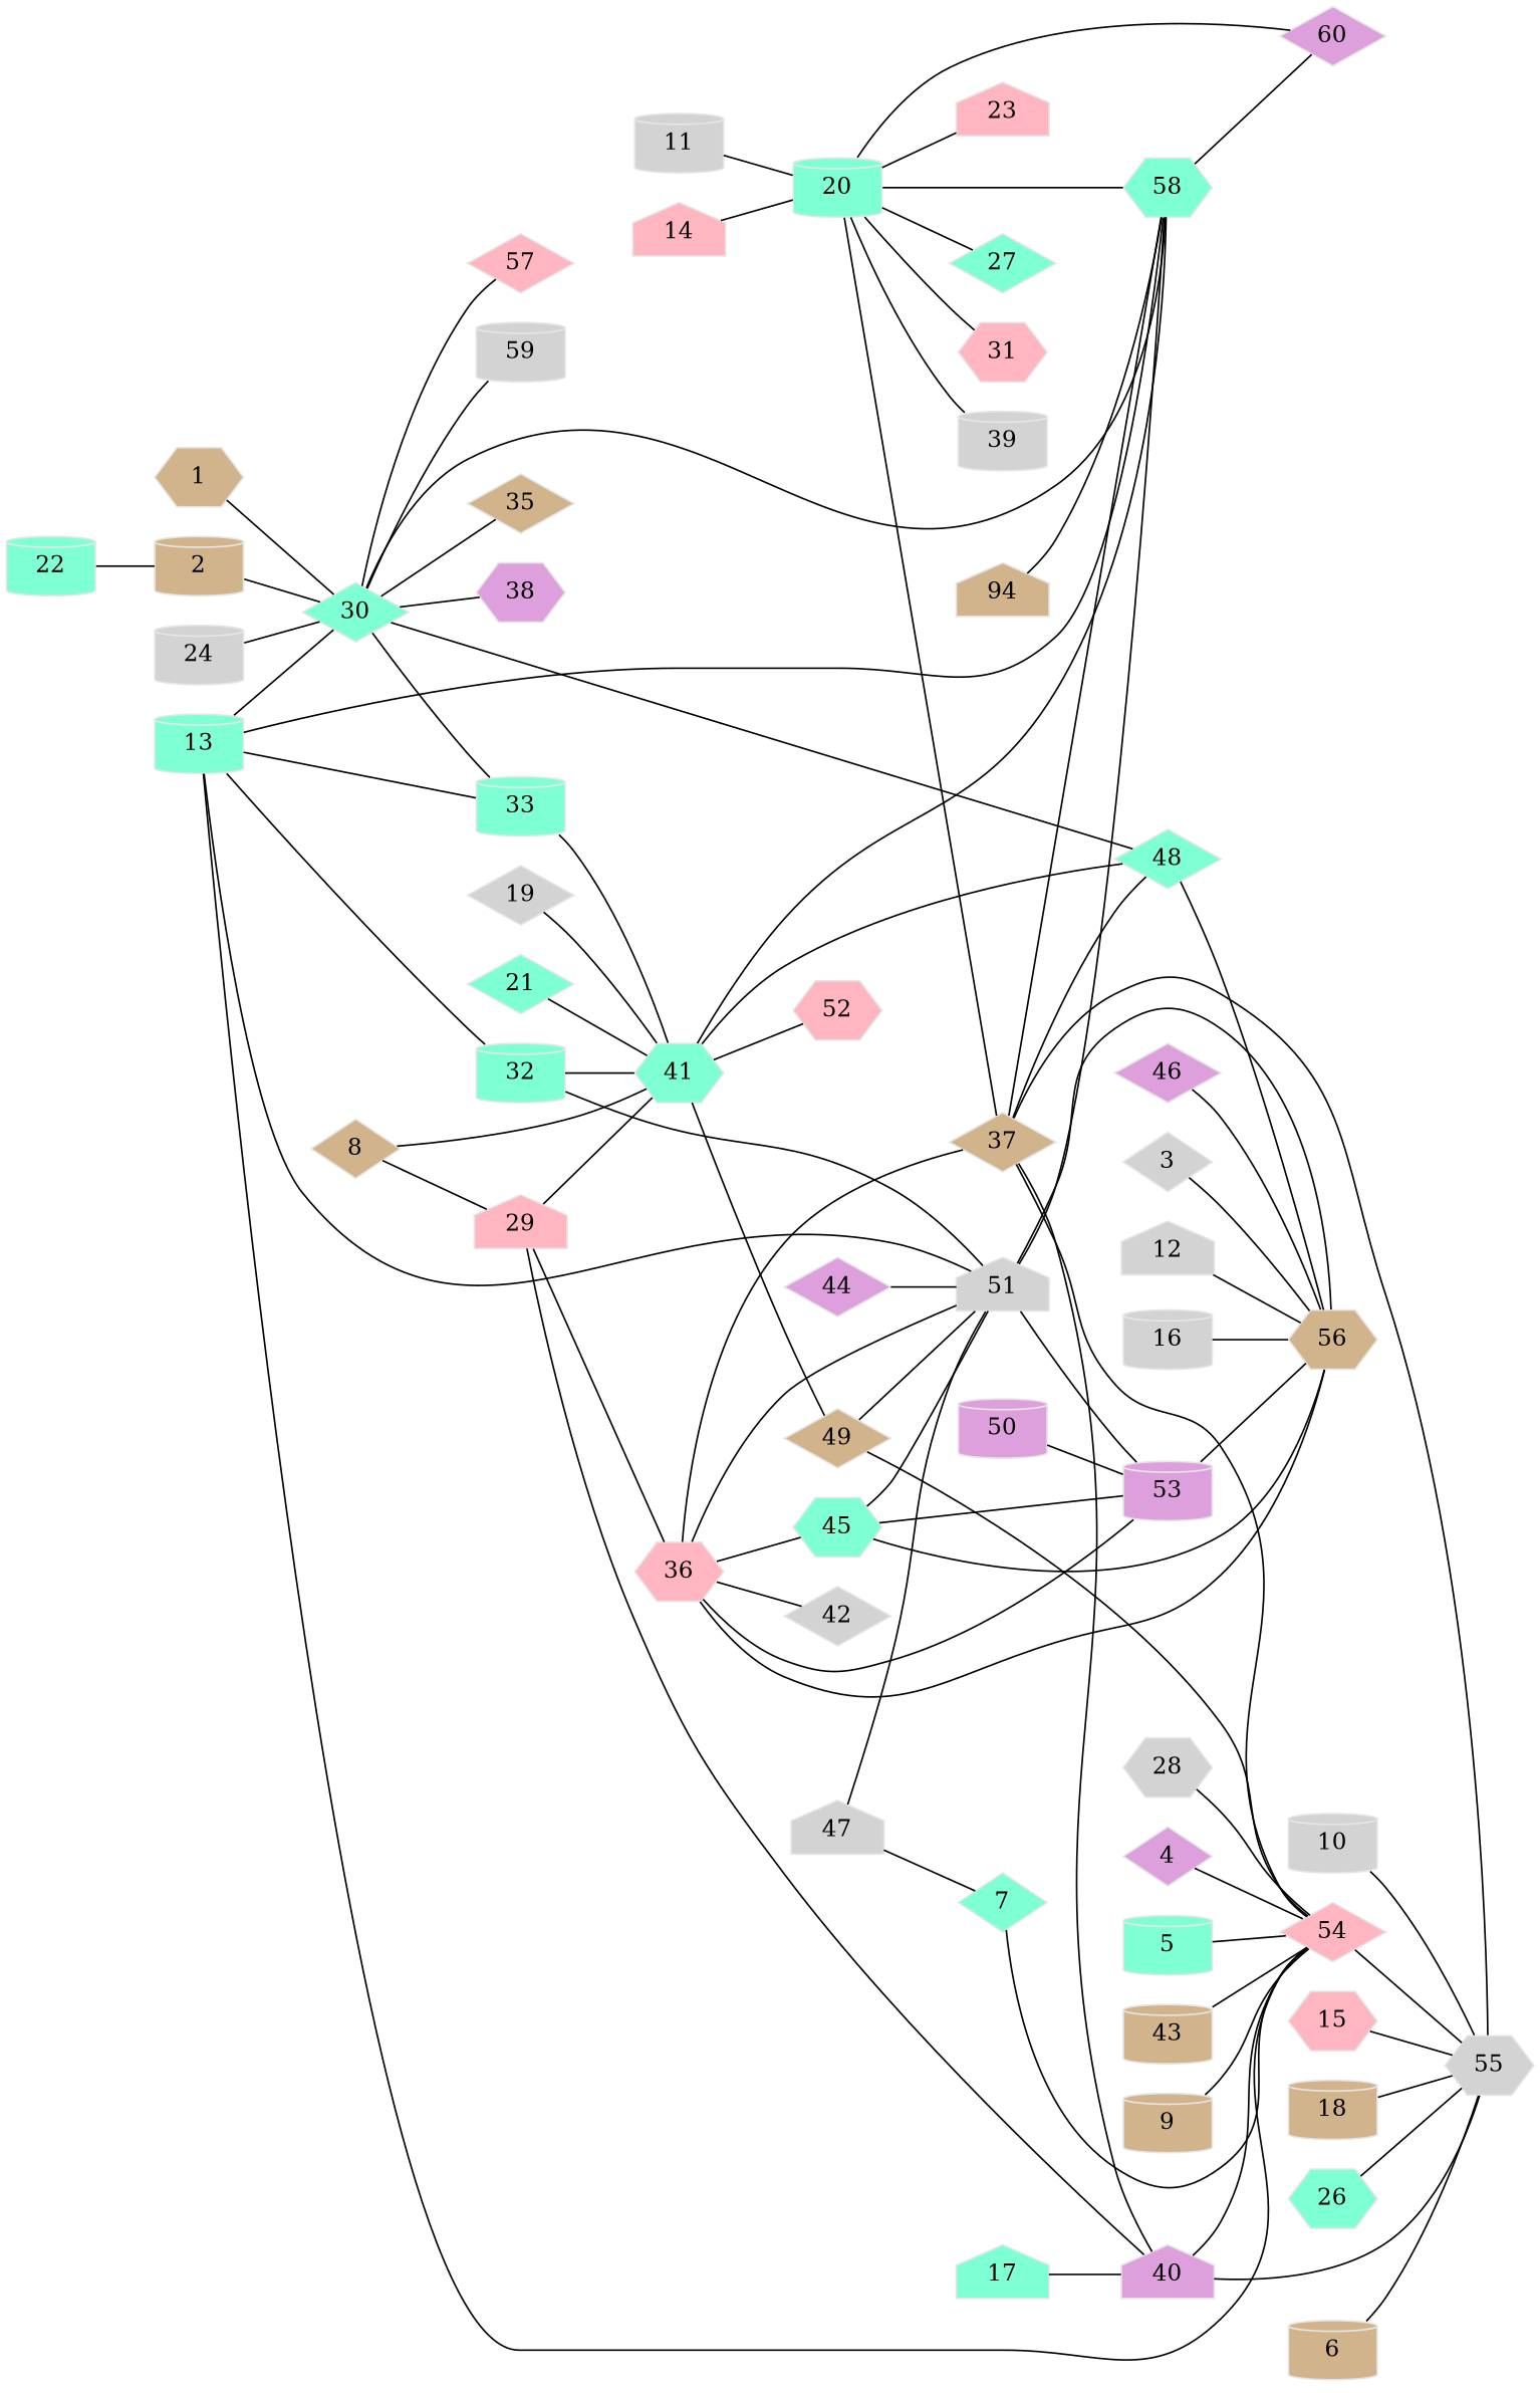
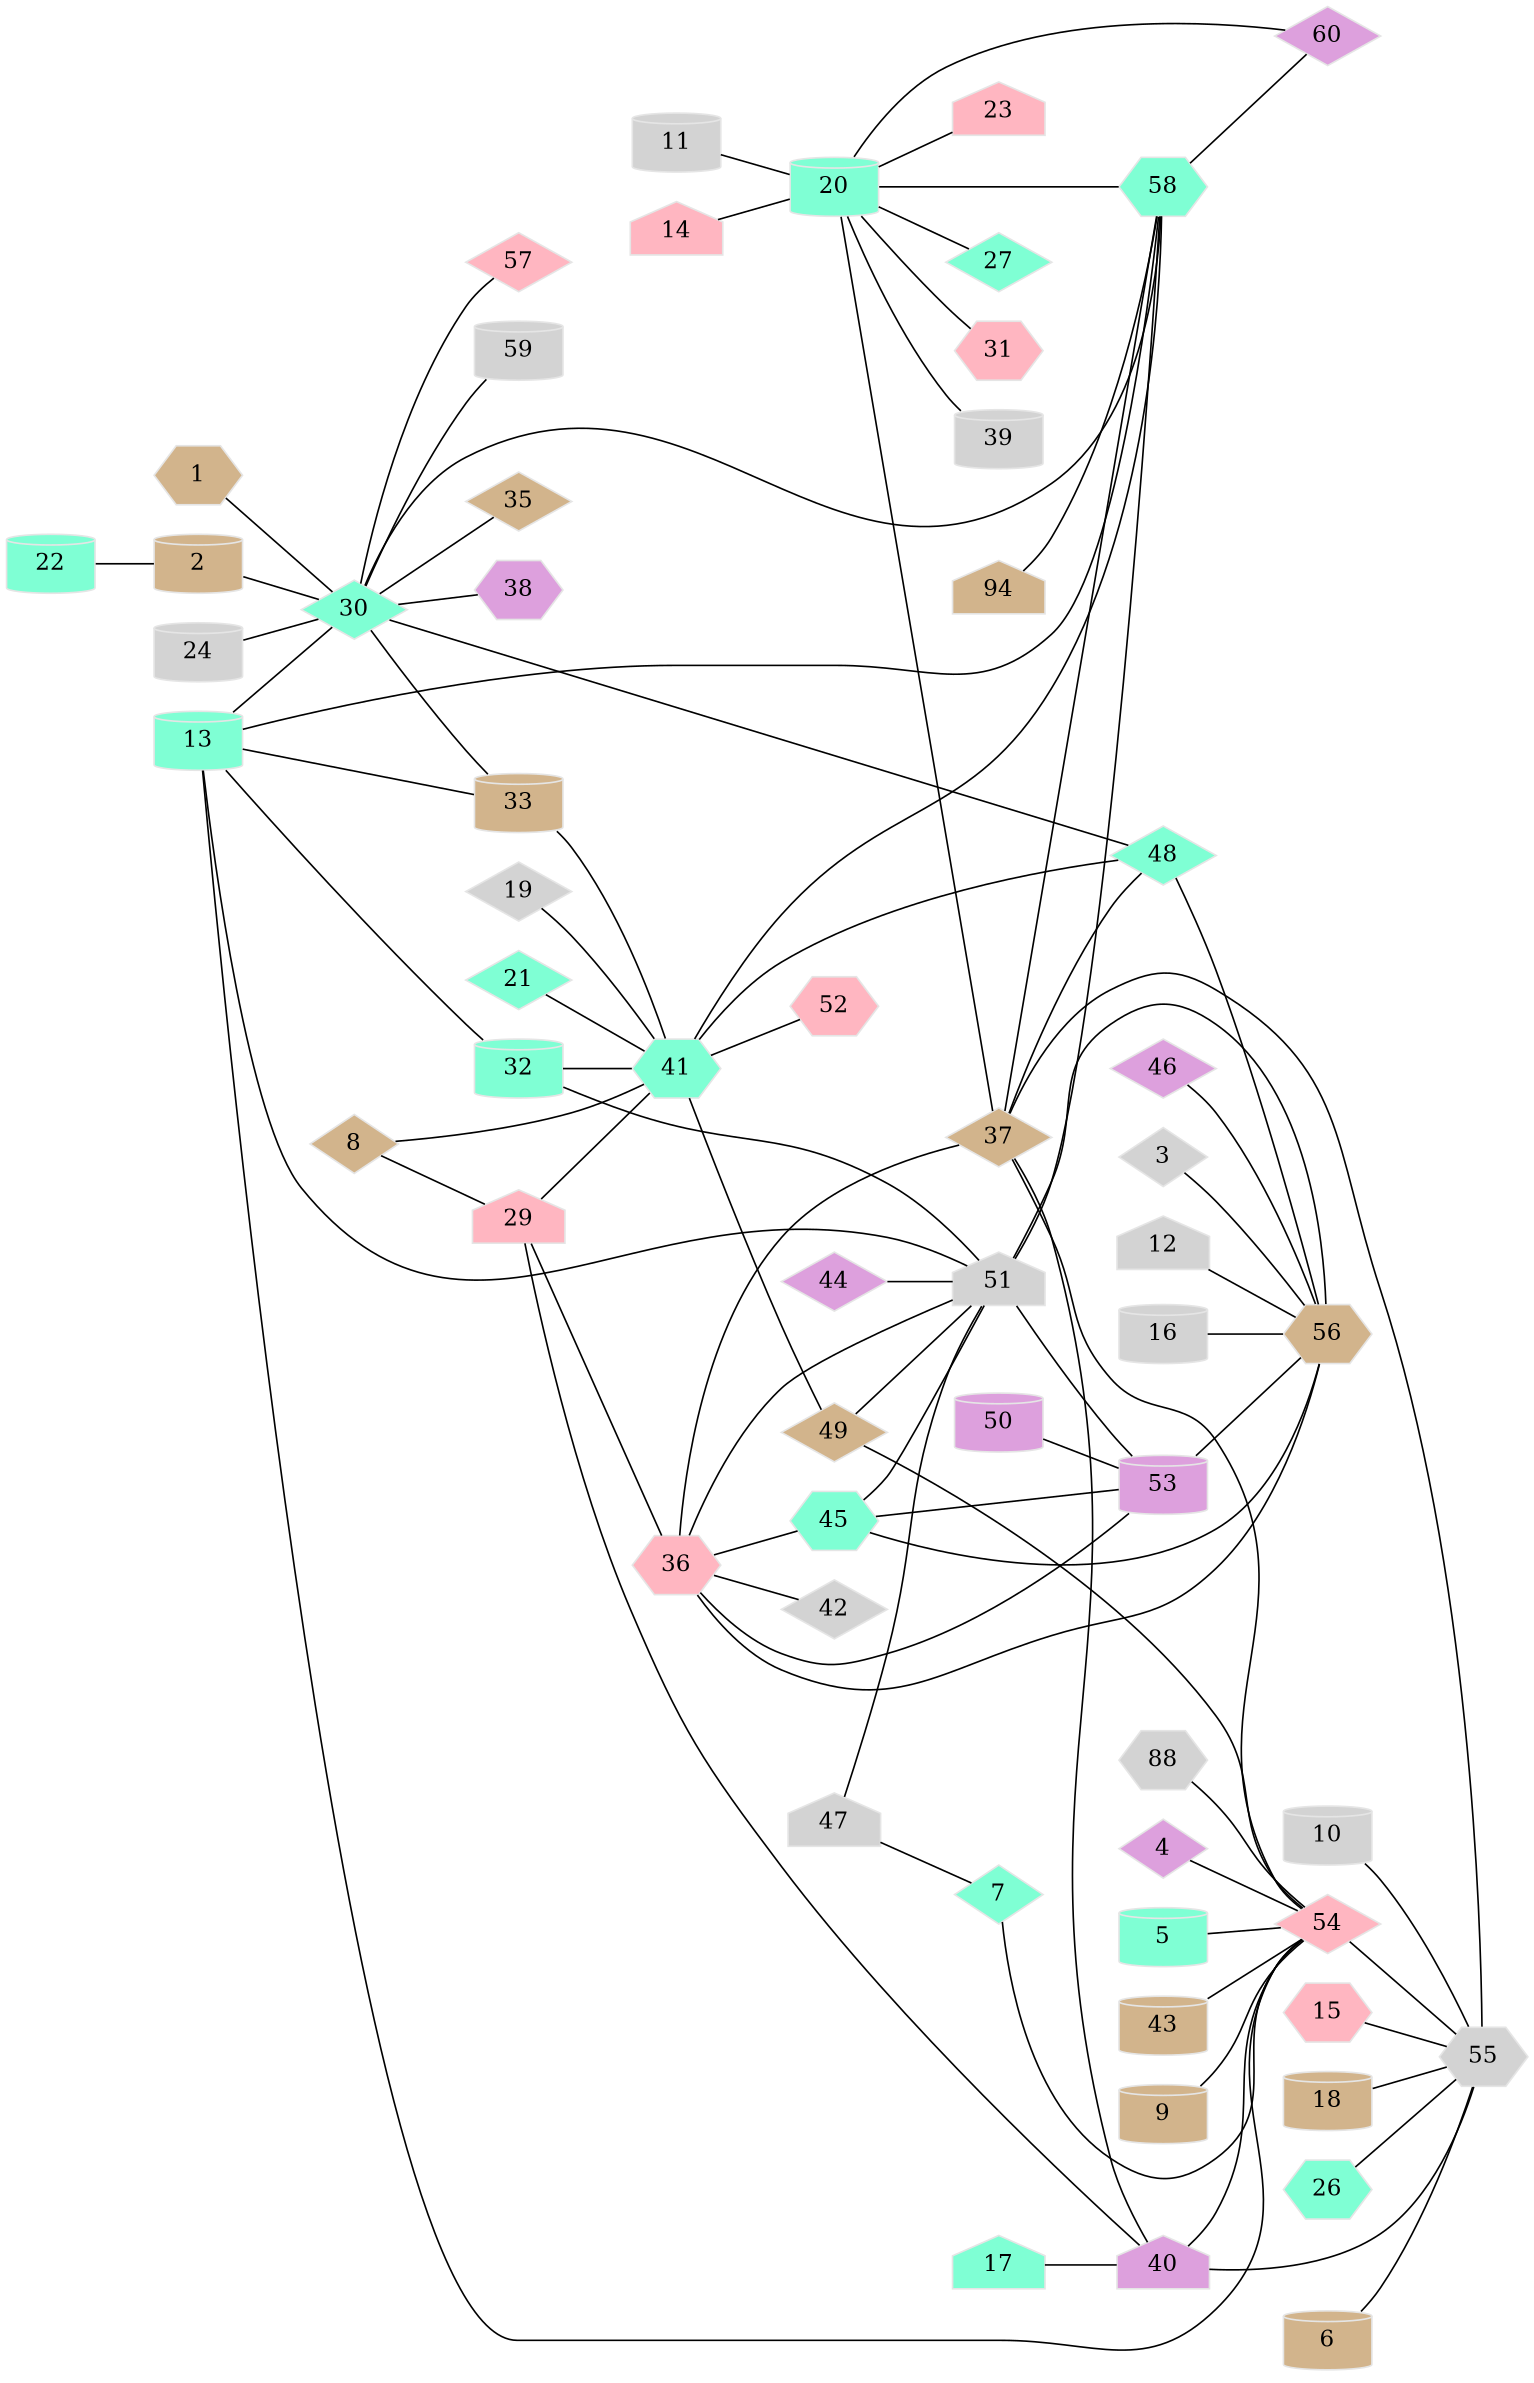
  graph {
    rankdir=LR
    node [color=gray90 fillcolor=aquamarine shape=cylinder style=filled]
    edge [weight=1.0]
    1 [fillcolor=tan shape=hexagon]
    30 [shape=diamond]
-   33
+   33 [fillcolor=tan]
    58 [shape=hexagon]
    35 [fillcolor=tan shape=diamond]
    38 [fillcolor=plum shape=hexagon]
    48 [shape=diamond]
    57 [fillcolor=lightpink shape=diamond]
    59 [fillcolor=lightgrey]
    2 [fillcolor=tan]
    3 [fillcolor=lightgrey shape=diamond]
    56 [fillcolor=tan shape=hexagon]
    4 [fillcolor=plum shape=diamond]
    54 [fillcolor=lightpink shape=diamond]
    55 [fillcolor=lightgrey shape=hexagon]
    5
    6 [fillcolor=tan]
    7 [shape=diamond]
    8 [fillcolor=tan shape=diamond]
    29 [fillcolor=lightpink shape=house]
    41 [shape=hexagon]
    40 [fillcolor=plum shape=house]
    36 [fillcolor=lightpink shape=hexagon]
    49 [fillcolor=tan shape=diamond]
    52 [fillcolor=lightpink shape=hexagon]
    9 [fillcolor=tan]
    10 [fillcolor=lightgrey]
    11 [fillcolor=lightgrey]
    20
    23 [fillcolor=lightpink shape=house]
    27 [shape=diamond]
    31 [fillcolor=lightpink shape=hexagon]
    37 [fillcolor=tan shape=diamond]
    39 [fillcolor=lightgrey]
    60 [fillcolor=plum shape=diamond]
    12 [fillcolor=lightgrey shape=house]
    13
    32
    51 [fillcolor=lightgrey shape=house]
    53 [fillcolor=plum]
    14 [fillcolor=lightpink shape=house]
    15 [fillcolor=lightpink shape=hexagon]
    16 [fillcolor=lightgrey]
    17 [shape=house]
    18 [fillcolor=tan]
    19 [fillcolor=lightgrey shape=diamond]
    21 [shape=diamond]
    22
    24 [fillcolor=lightgrey]
    26 [shape=hexagon]
-   28 [fillcolor=lightgrey shape=hexagon]
+   28 [fillcolor=lightgrey shape=hexagon label=88]
    42 [fillcolor=lightgrey shape=diamond]
    45 [shape=hexagon]
    n54 [fillcolor=tan label=94 shape=house]
    43 [fillcolor=tan]
    44 [fillcolor=plum shape=diamond]
    46 [fillcolor=plum shape=diamond]
    47 [fillcolor=lightgrey shape=house]
    50 [fillcolor=plum]
    1 -- 30
    30 -- 33 [weight=4.0]
    30 -- 58
    30 -- 35
    30 -- 38
    30 -- 48
    30 -- 57
    30 -- 59
    33 -- 41
    58 -- 60 [weight=2.0]
    48 -- 56
    2 -- 30
    3 -- 56
    4 -- 54
    54 -- 55
    5 -- 54
    6 -- 55
    7 -- 54
    8 -- 29
    8 -- 41 [weight=4.0]
    29 -- 41 [weight=4.0]
    29 -- 40
    29 -- 36
    41 -- 58
    41 -- 48
    41 -- 49
    41 -- 52
    40 -- 54 [weight=2.0]
    40 -- 55 [weight=2.0]
    36 -- 56 [weight=2.0]
    36 -- 37
    36 -- 51
    36 -- 53
    36 -- 42
    36 -- 45
    49 -- 54
    49 -- 51
    9 -- 54
    10 -- 55
    11 -- 20
    20 -- 58 [weight=6.0]
    20 -- 23
    20 -- 27
    20 -- 31
    20 -- 37
    20 -- 39
    20 -- 60 [weight=3.0]
    37 -- 58
    37 -- 48
    37 -- 54 [weight=2.0]
    37 -- 55 [weight=2.0]
    37 -- 40 [weight=4.0]
    12 -- 56
    13 -- 30 [weight=4.0]
    13 -- 33
    13 -- 58
    13 -- 54
    13 -- 32
    13 -- 51
    32 -- 41
    32 -- 51
    51 -- 58
    51 -- 56 [weight=2.0]
    51 -- 53
    53 -- 56 [weight=2.0]
    14 -- 20
    15 -- 55
    16 -- 56
    17 -- 40
    18 -- 55
    19 -- 41
    21 -- 41
    22 -- 2
    24 -- 30
    26 -- 55
    28 -- 54
    45 -- 56 [weight=2.0]
    45 -- 51
    45 -- 53
    n54 -- 58
    43 -- 54
    44 -- 51
    46 -- 56
    47 -- 7
    47 -- 51
    50 -- 53
  }
